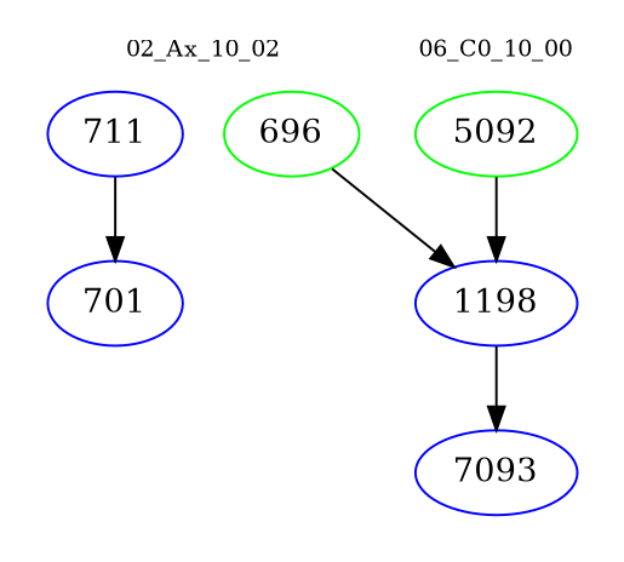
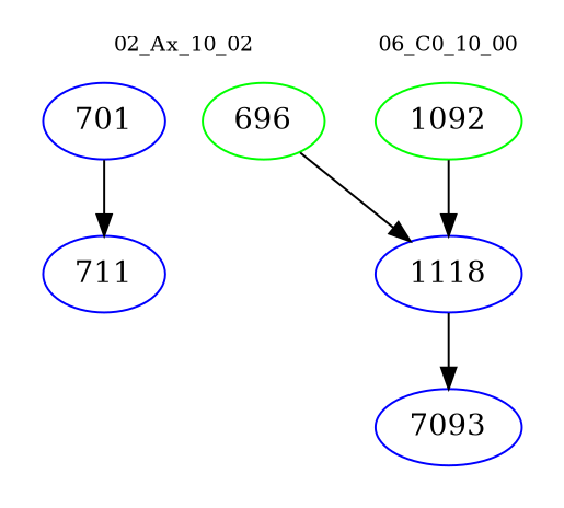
  digraph {
    node [color=blue]
    edge [color=black]
    n1 [color=green label=696]
    n2 [label=701]
    n3 [label=711]
-   n4 [color=green label=5092]
-   n5 [label=1198]
+   n4 [color=green label=1092]
+   n5 [label=1118]
    n6 [label=7093]
    subgraph cluster_1 {
      color=white
      fontsize=10
      label="02_Ax_10_02"
      n1
      n2
      n3
    }
    subgraph cluster_2 {
      color=white
      fontsize=10
      label="06_C0_10_00"
      n4
      n5
      n6
    }
    n1 -> n5
-   n3 -> n2
+   n2 -> n3
    n4 -> n5
    n5 -> n6
  }
